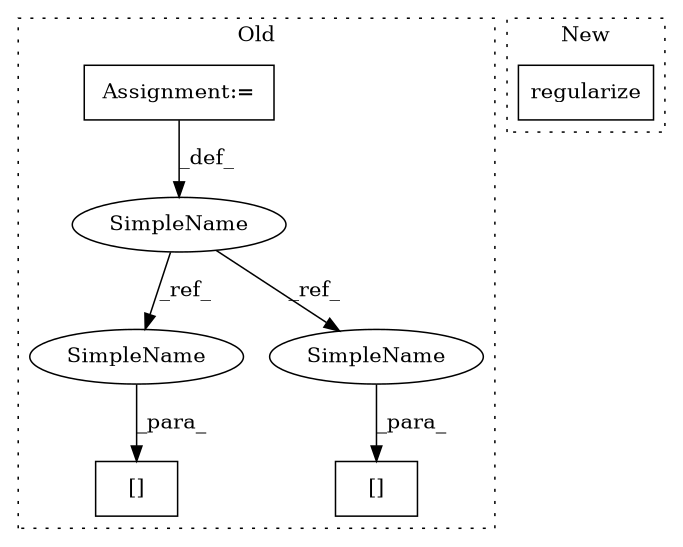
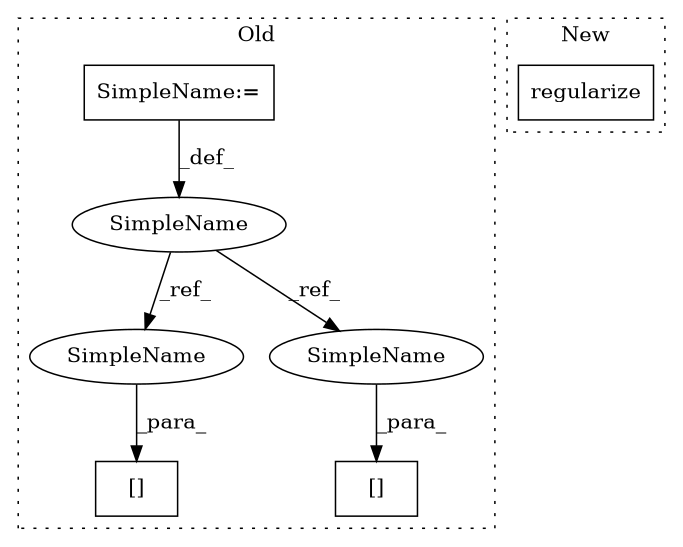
  digraph {
    node [a=42 l=9 shape=box]
    n1 [a=2 l="12,1" label="[]" s="7193,7214"]
    n2 [label=SimpleName s=6814 shape=ellipse]
    n3 [a=2 l="27,1" label="[]" s="7084,7120"]
-   n4 [a=7 l=1 label="Assignment:=" s=6823]
+   n4 [a=7 l=1 label="SimpleName:=" s=6823]
    n5 [label=SimpleName s=7111 shape=ellipse]
    n6 [label=SimpleName s=7205 shape=ellipse]
    n7 [a=32 l="11,1" label=regularize s="7352,7381"]
    subgraph cluster_1 {
      label=Old
      style=dotted
      n1
      n2
      n3
      n4
      n5
      n6
    }
    subgraph cluster_2 {
      label=New
      style=dotted
      n7
    }
    n2 -> n5 [label=_ref_]
    n2 -> n6 [label=_ref_]
    n4 -> n2 [label=_def_]
    n5 -> n3 [label=_para_]
    n6 -> n1 [label=_para_]
  }
